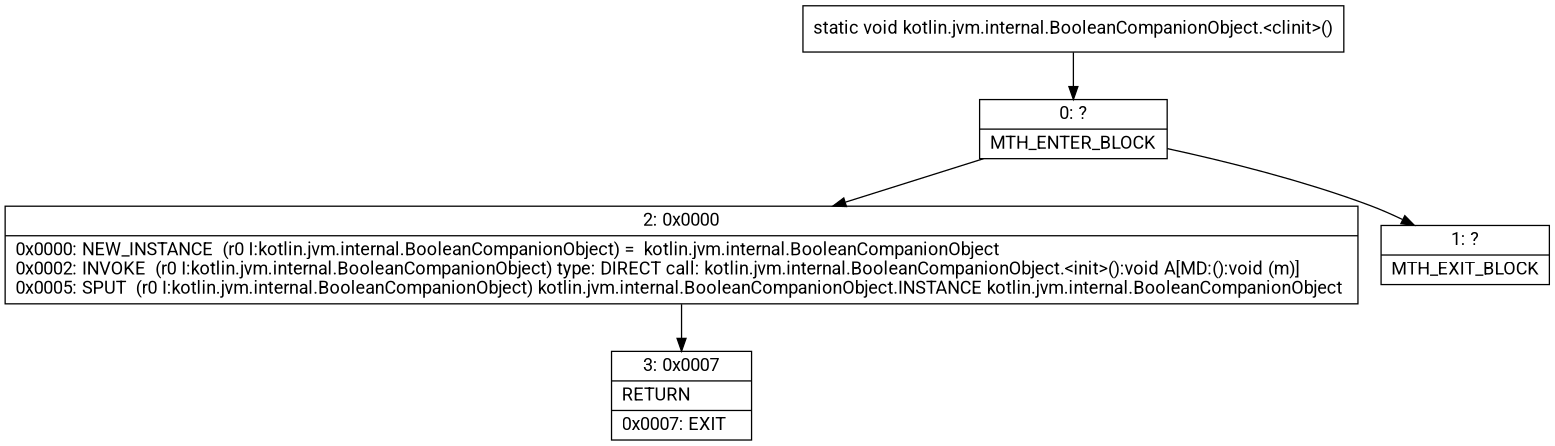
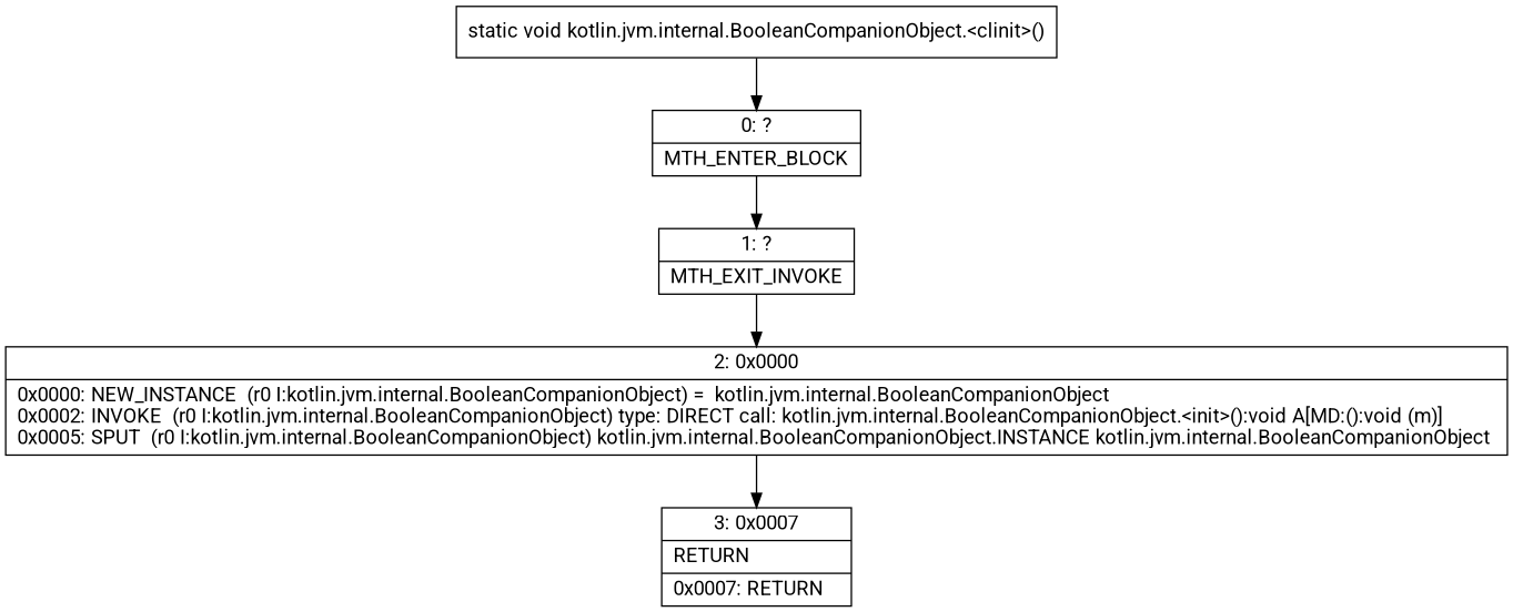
  digraph {
    fontname=Roboto
    node [fontname=Roboto shape=record]
    edge [fontname=Roboto]
    n1 [label="{0\:\ ?|MTH_ENTER_BLOCK\l}"]
    n2 [label="{2\:\ 0x0000|0x0000: NEW_INSTANCE  (r0 I:kotlin.jvm.internal.BooleanCompanionObject) =  kotlin.jvm.internal.BooleanCompanionObject \l0x0002: INVOKE  (r0 I:kotlin.jvm.internal.BooleanCompanionObject) type: DIRECT call: kotlin.jvm.internal.BooleanCompanionObject.\<init\>():void A[MD:():void (m)]\l0x0005: SPUT  (r0 I:kotlin.jvm.internal.BooleanCompanionObject) kotlin.jvm.internal.BooleanCompanionObject.INSTANCE kotlin.jvm.internal.BooleanCompanionObject \l}"]
-   n3 [label="{1\:\ ?|MTH_EXIT_BLOCK\l}"]
-   n4 [label="{3\:\ 0x0007|RETURN\l|0x0007: EXIT   \l}"]
+   n3 [label="{1\:\ ?|MTH_EXIT_INVOKE\l}"]
+   n4 [label="{3\:\ 0x0007|RETURN\l|0x0007: RETURN   \l}"]
    n5 [label="{static void kotlin.jvm.internal.BooleanCompanionObject.\<clinit\>() }"]
-   n1 -> n2
+   n3 -> n2
    n1 -> n3
    n2 -> n4
    n5 -> n1
  }
